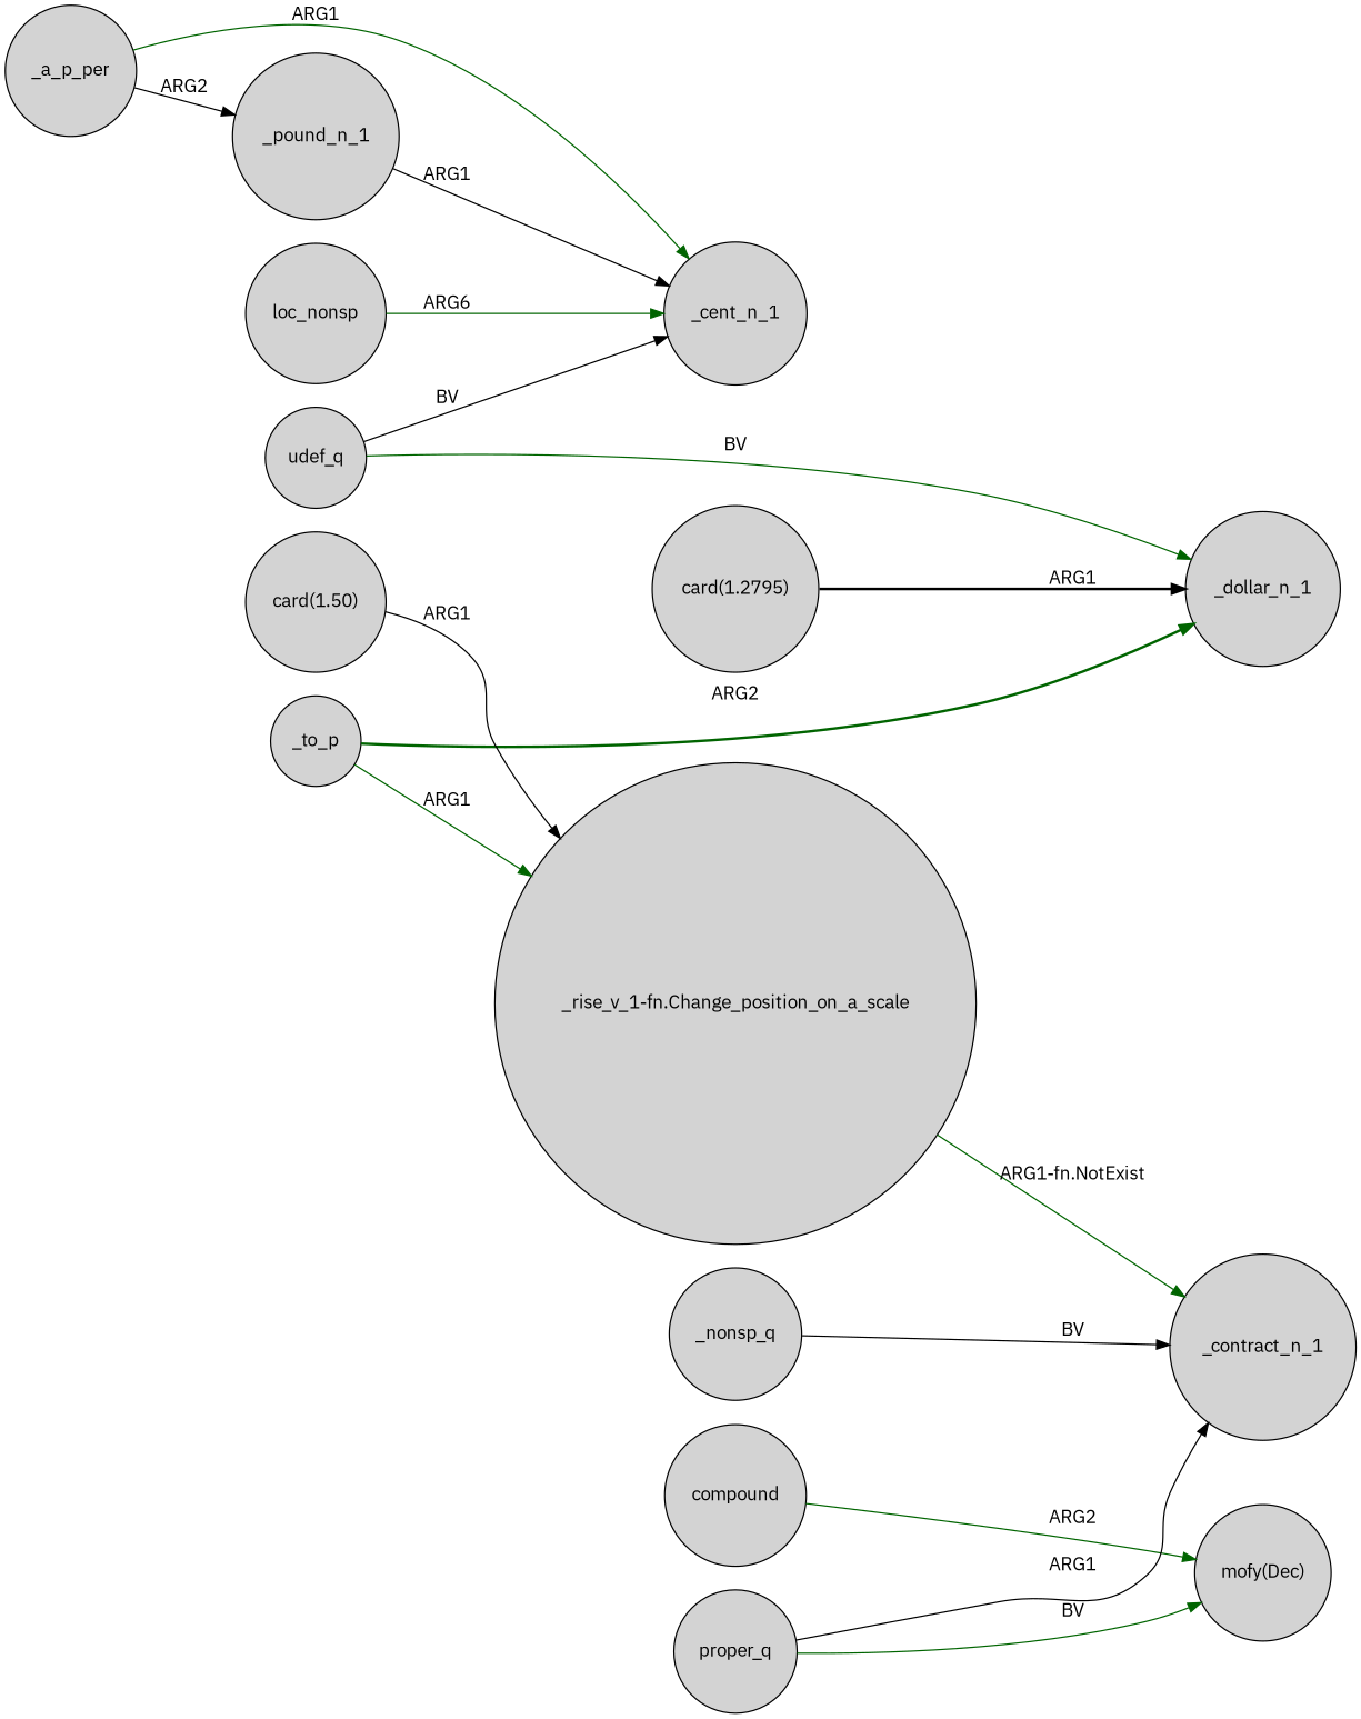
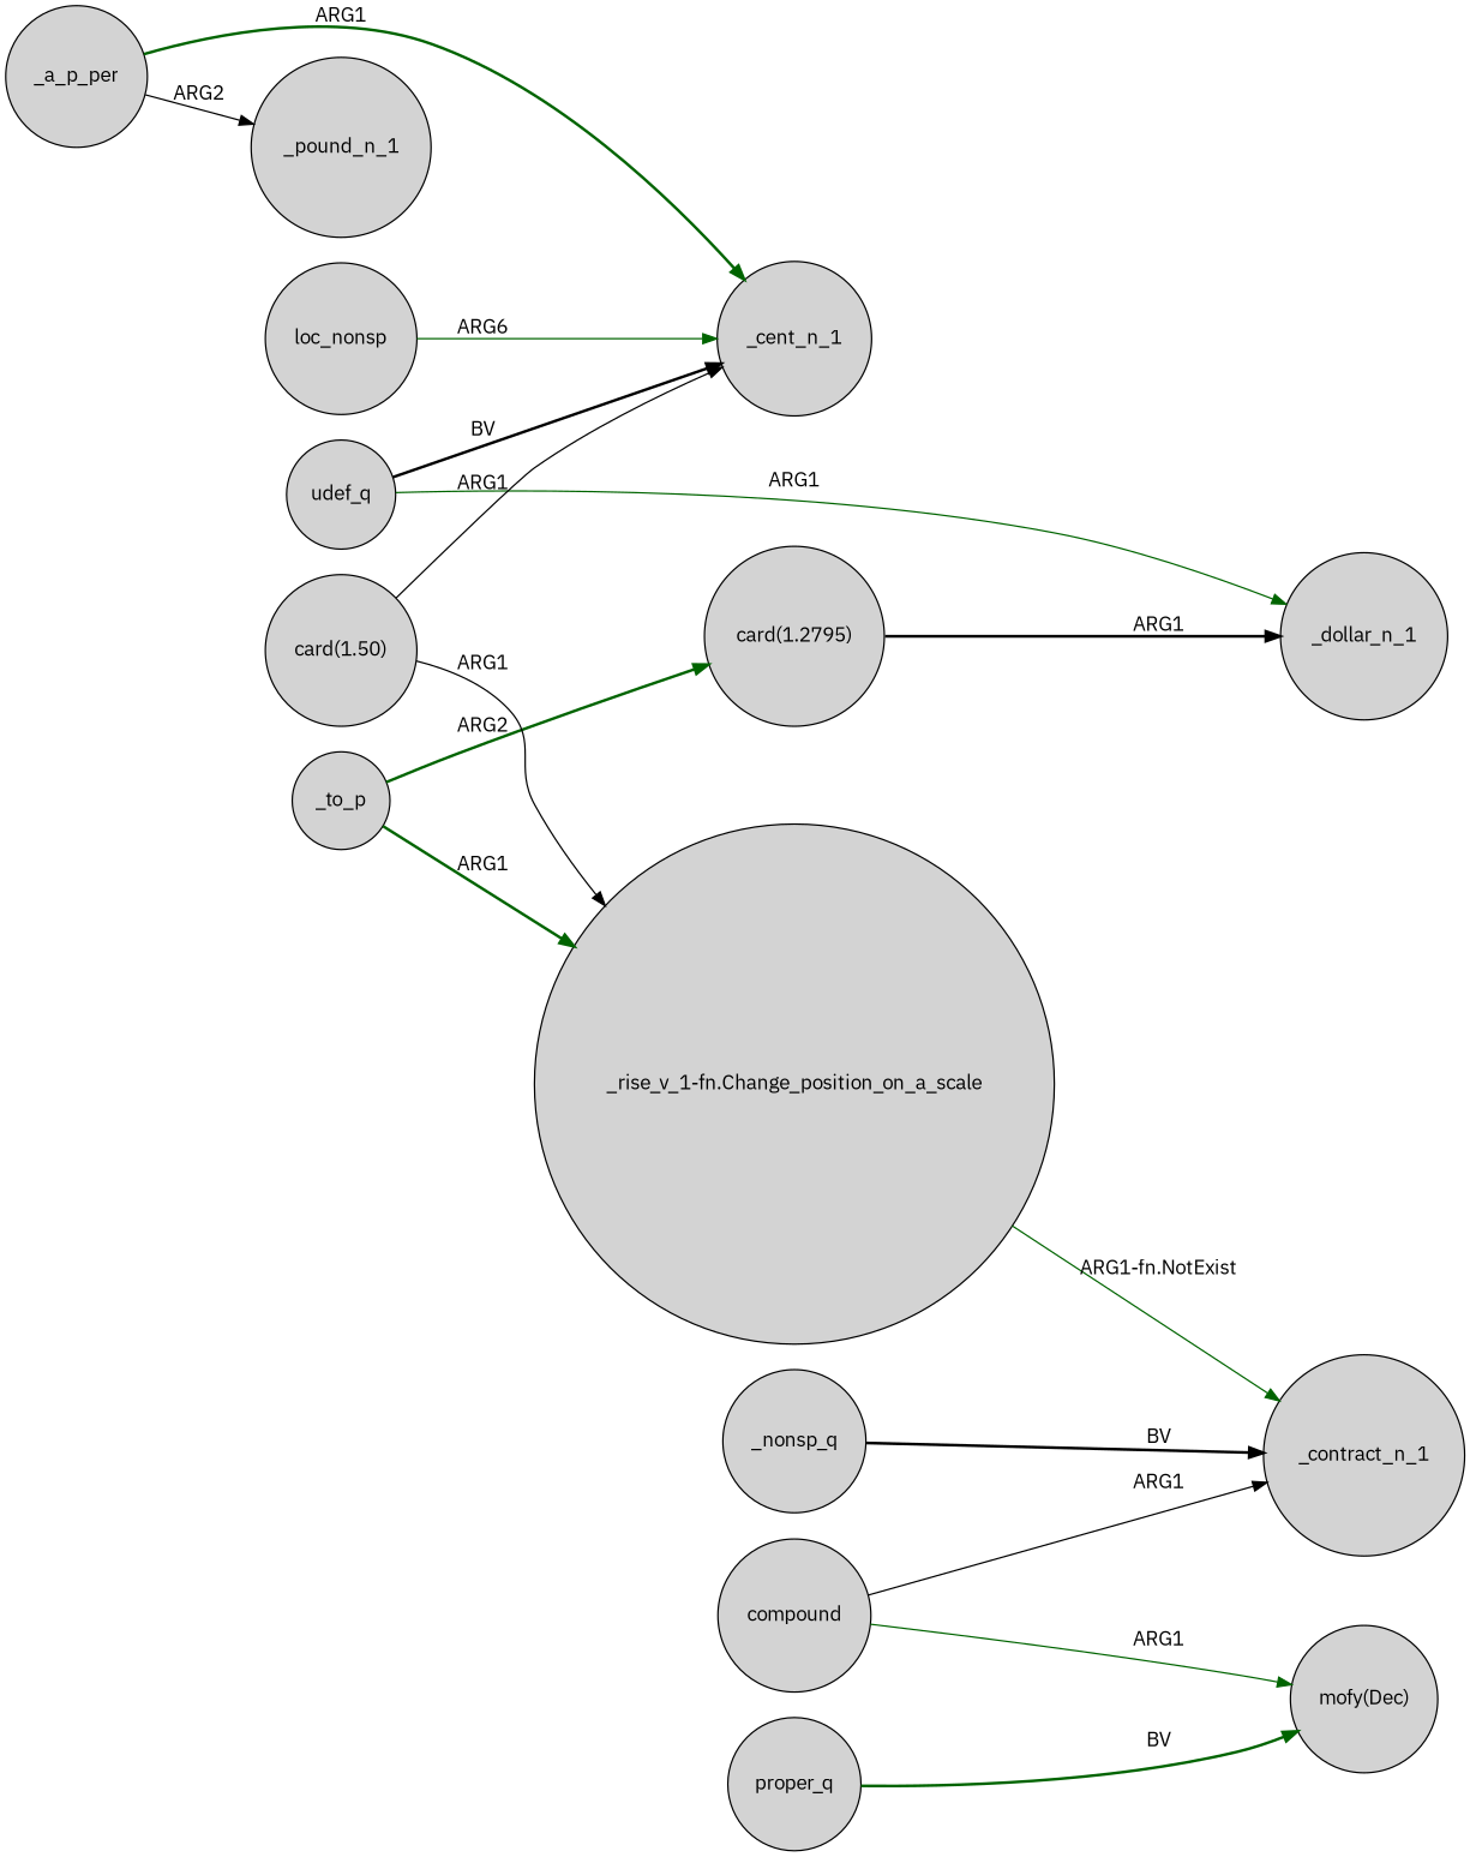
  digraph {
    fontname="IBM Plex Sans"
    rankdir=LR
    node [fontname="IBM Plex Sans" shape=circle style=filled]
    edge [color=darkgreen fontname="IBM Plex Sans" style=solid]
    _a_p_per
    _pound_n_1
    _cent_n_1
    n4 [label=_nonsp_q]
    _contract_n_1
    loc_nonsp
    "_rise_v_1-fn.Change_position_on_a_scale"
    _to_p
    _dollar_n_1
    compound
    "mofy(Dec)"
    udef_q
    "card(1.50)"
    proper_q
    "card(1.2795)"
    _a_p_per -> _pound_n_1 [color=black label=ARG2]
-   _a_p_per -> _cent_n_1 [label=ARG1]
-   n4 -> _contract_n_1 [color=black label=BV]
+   _a_p_per -> _cent_n_1 [label=ARG1 style=bold]
+   n4 -> _contract_n_1 [color=black label=BV style=bold]
    loc_nonsp -> _cent_n_1 [label=ARG6]
    "_rise_v_1-fn.Change_position_on_a_scale" -> _contract_n_1 [label="ARG1-fn.NotExist"]
-   _to_p -> "_rise_v_1-fn.Change_position_on_a_scale" [label=ARG1]
-   _to_p -> _dollar_n_1 [label=ARG2 style=bold]
-   proper_q -> _contract_n_1 [color=black label=ARG1]
-   compound -> "mofy(Dec)" [label=ARG2]
-   udef_q -> _cent_n_1 [color=black label=BV]
-   udef_q -> _dollar_n_1 [label=BV]
-   _pound_n_1 -> _cent_n_1 [color=black label=ARG1]
+   _to_p -> "_rise_v_1-fn.Change_position_on_a_scale" [label=ARG1 style=bold]
+   _to_p -> "card(1.2795)" [label=ARG2 style=bold]
+   compound -> _contract_n_1 [color=black label=ARG1]
+   compound -> "mofy(Dec)" [label=ARG1]
+   udef_q -> _cent_n_1 [color=black label=BV style=bold]
+   udef_q -> _dollar_n_1 [label=ARG1]
+   "card(1.50)" -> _cent_n_1 [color=black label=ARG1]
    "card(1.50)" -> "_rise_v_1-fn.Change_position_on_a_scale" [color=black label=ARG1]
-   proper_q -> "mofy(Dec)" [label=BV]
+   proper_q -> "mofy(Dec)" [label=BV style=bold]
    "card(1.2795)" -> _dollar_n_1 [color=black label=ARG1 style=bold]
  }
